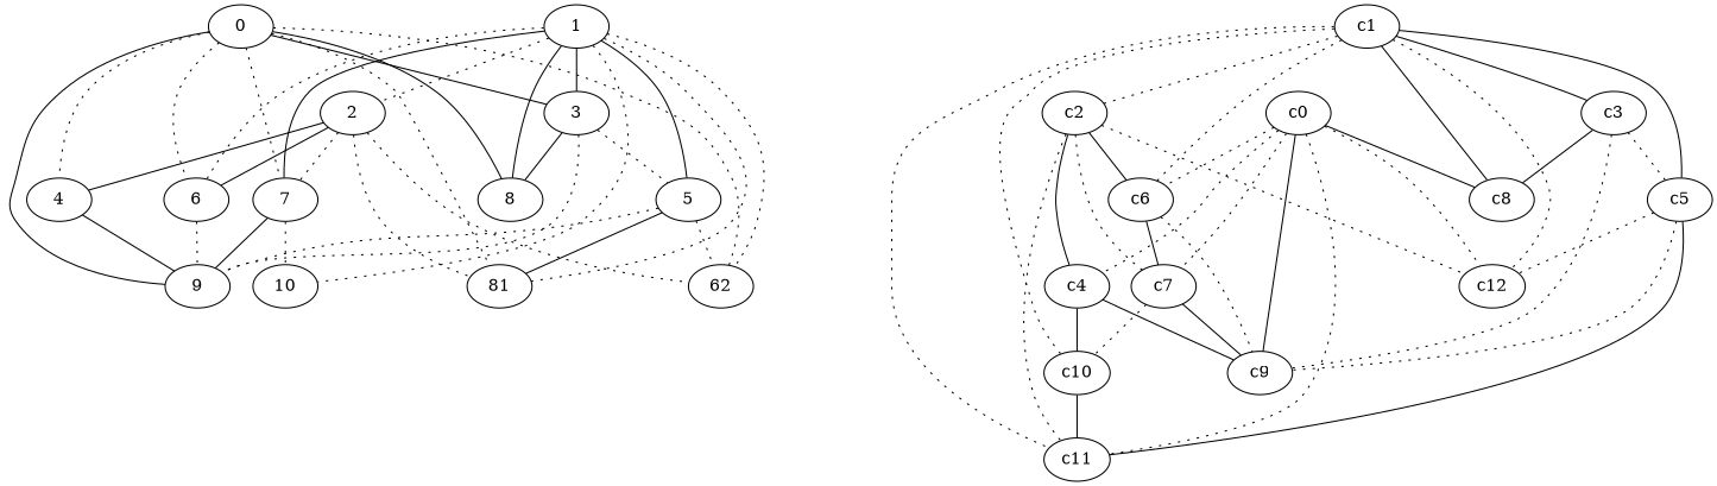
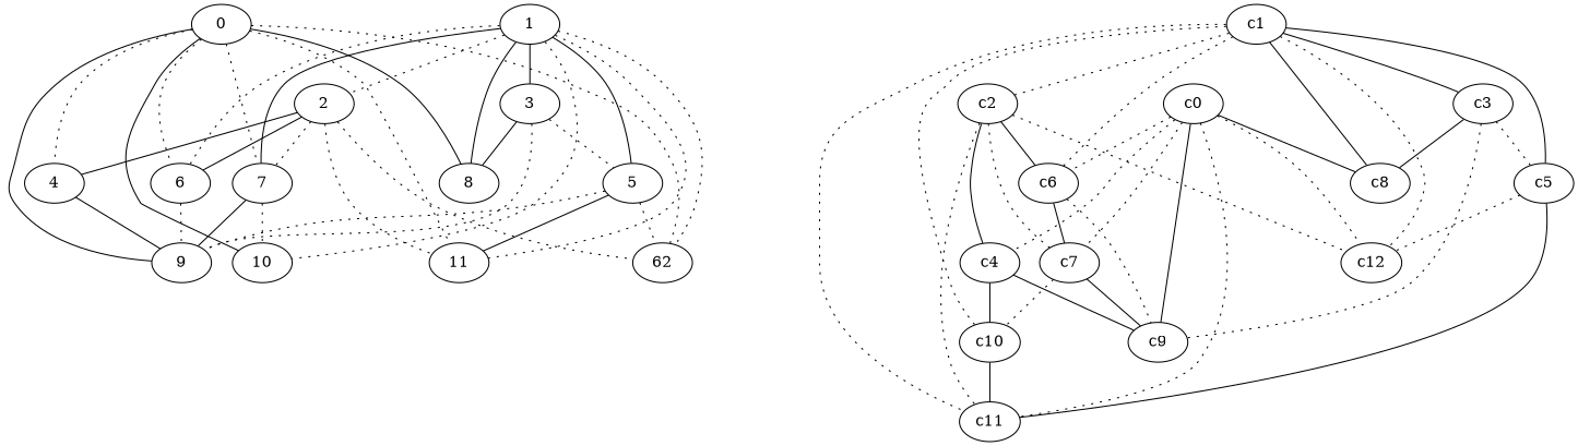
  graph {
    edge [style=dotted]
    n1 [label=0]
    n2 [label=4]
    n3 [label=6]
    n4 [label=7]
    n5 [label=8]
    n6 [label=9]
    n7 [label=10]
-   n8 [label=81]
+   n8 [label=11]
    n9 [label=62]
    n10 [label=1]
    n11 [label=2]
    n12 [label=3]
    n13 [label=5]
    c0
    c4
    c6
    c7
    c8
    c9
    c11
    c12
    c10
    c1
    c2
    c3
    c5
    n1 -- n2
    n1 -- n3
    n1 -- n4
    n1 -- n5 [style=""]
    n1 -- n6 [style=""]
-   n1 -- n12 [style=""]
+   n1 -- n7 [style=""]
    n1 -- n8
    n1 -- n9
    n2 -- n6 [style=""]
    n3 -- n6
    n4 -- n6 [style=""]
    n4 -- n7
    n10 -- n3
    n10 -- n4 [style=""]
    n10 -- n5 [style=""]
    n10 -- n7
    n10 -- n8
    n10 -- n9
    n10 -- n11
    n10 -- n12 [style=""]
    n10 -- n13 [style=""]
    n11 -- n2 [style=""]
    n11 -- n3 [style=""]
    n11 -- n4
    n11 -- n8
    n11 -- n9
    n12 -- n5 [style=""]
    n12 -- n6
    n12 -- n13
    n13 -- n6
    n13 -- n8 [style=""]
    n13 -- n9
    c0 -- c4
    c0 -- c6
    c0 -- c7
    c0 -- c8 [style=""]
    c0 -- c9 [style=""]
    c0 -- c11
    c0 -- c12
    c4 -- c9 [style=""]
    c4 -- c10 [style=""]
    c6 -- c7 [style=""]
    c6 -- c9
    c7 -- c9 [style=""]
    c7 -- c10
    c10 -- c11 [style=""]
    c1 -- c6
    c1 -- c8 [style=""]
    c1 -- c11
    c1 -- c12
    c1 -- c10
    c1 -- c2
    c1 -- c3 [style=""]
    c1 -- c5 [style=""]
    c2 -- c4 [style=""]
    c2 -- c6 [style=""]
    c2 -- c7
    c2 -- c11
    c2 -- c12
    c3 -- c8 [style=""]
    c3 -- c9
    c3 -- c5
-   c5 -- c9
    c5 -- c11 [style=""]
    c5 -- c12
  }
